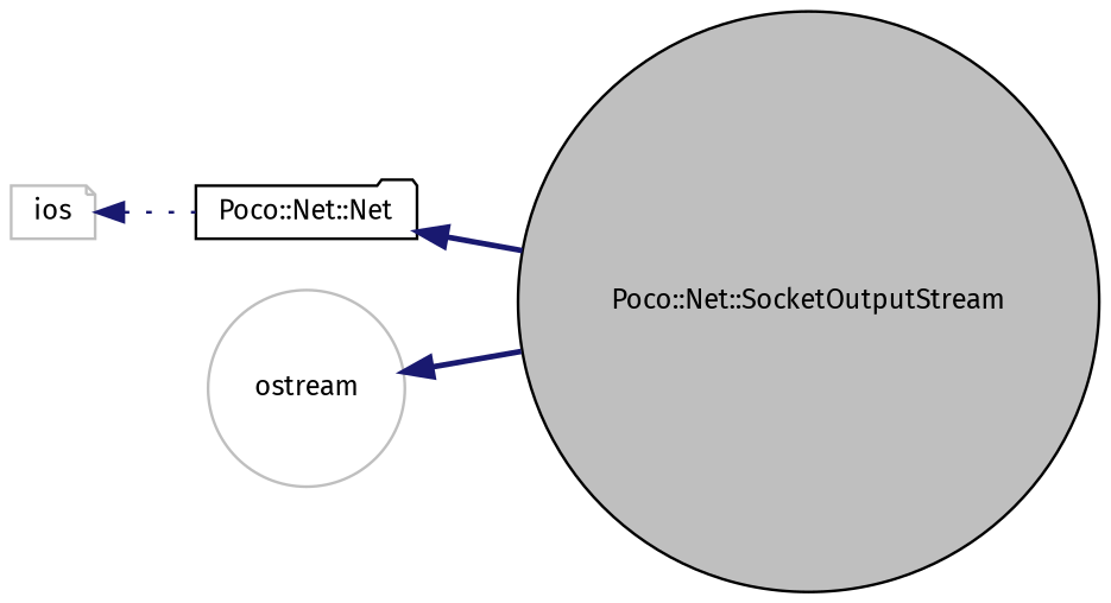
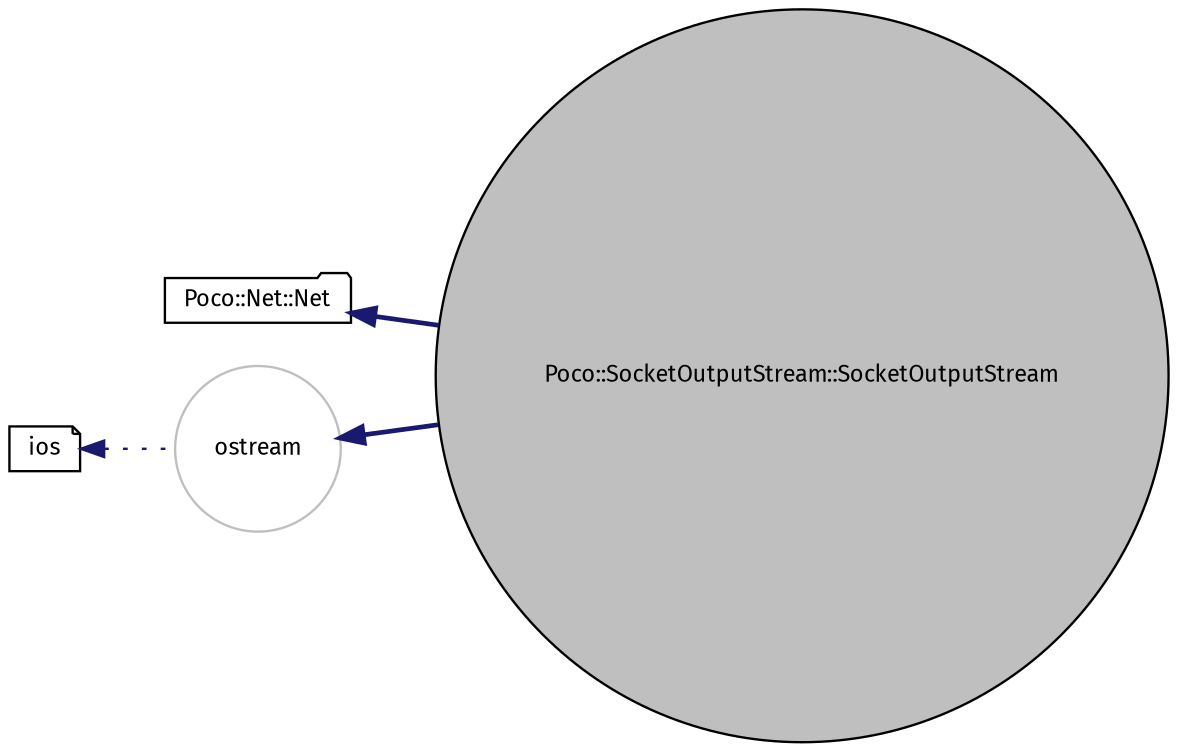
  digraph {
    fontname="Fira Sans"
    rankdir=LR
    node [color=black fillcolor=white fontname="Fira Sans" fontsize=10 shape=circle style=filled]
    edge [color=midnightblue dir=back fontname="Fira Sans" fontsize=10 labelfontname=Helvetica labelfontsize=10 style=bold]
-   n1 [fillcolor=grey75 fontcolor=black height=0.2 label="Poco::Net::SocketOutputStream" width=0.4]
+   n1 [fillcolor=grey75 fontcolor=black height=0.2 label="Poco::SocketOutputStream::SocketOutputStream" width=0.4]
    n2 [height=0.2 label="Poco::Net::Net" shape=folder width=0.4]
-   n3 [color=grey75 height=0.2 label=ios shape=note width=0.4]
+   n3 [height=0.2 label=ios shape=note width=0.4]
    n4 [color=grey75 height=0.2 label=ostream width=0.4]
    n2 -> n1
-   n3 -> n2 [style=dotted]
+   n3 -> n4 [style=dotted]
    n4 -> n1
  }
